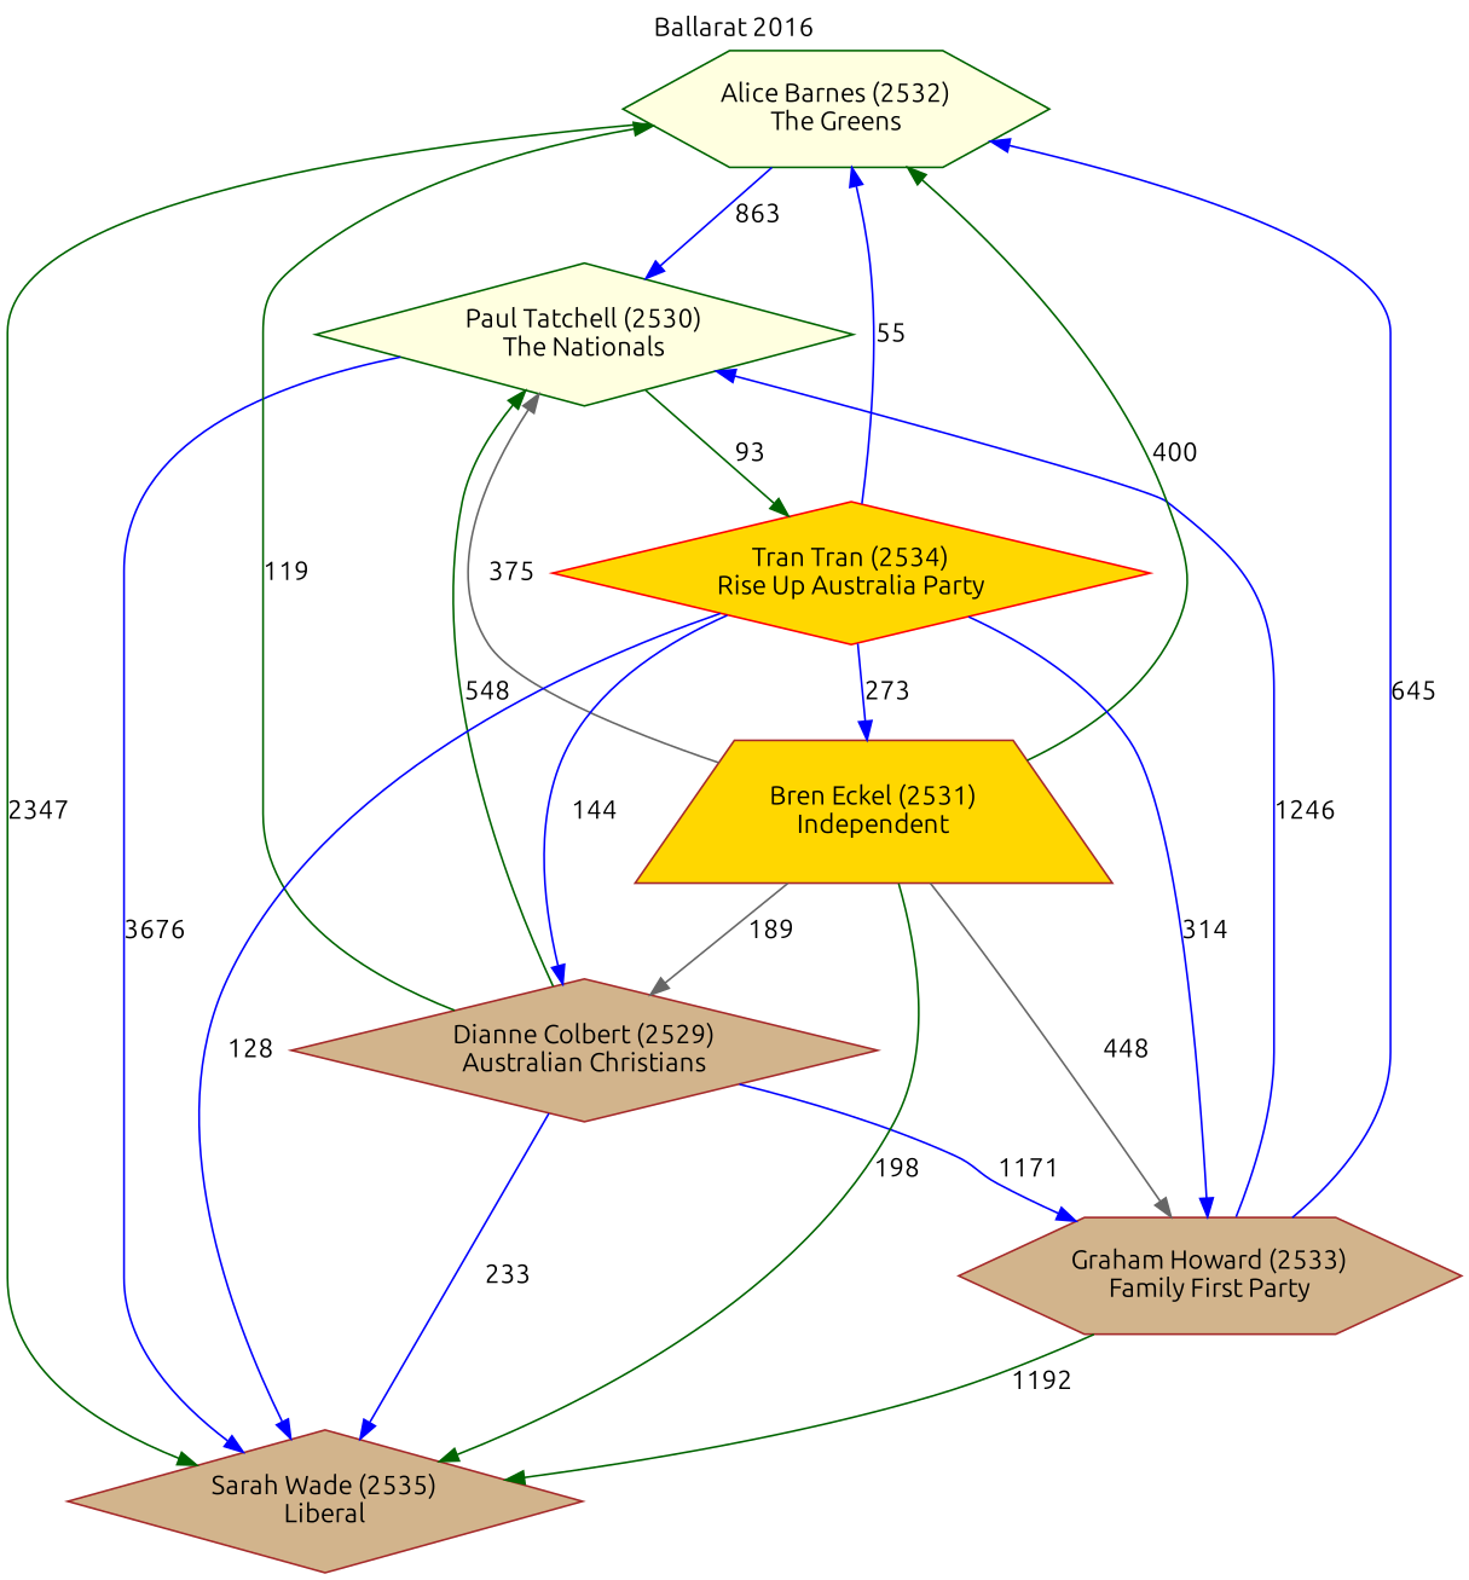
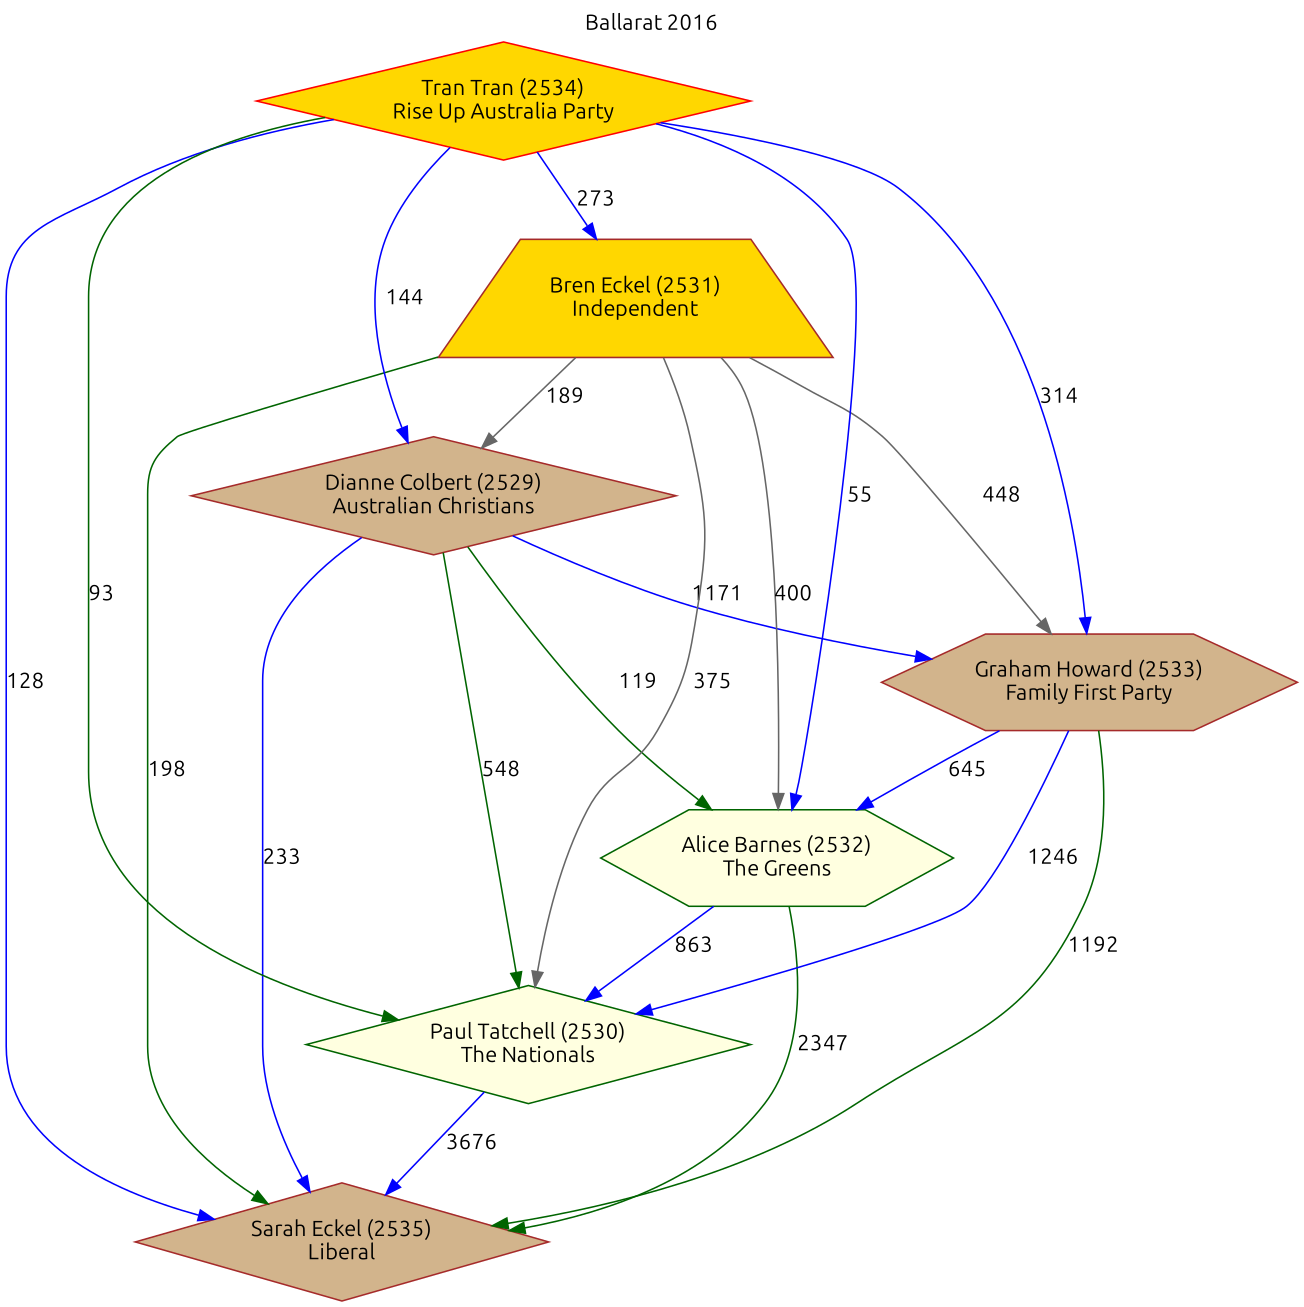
  digraph {
    fontname=Ubuntu
    label="Ballarat 2016"
    labelloc=t
    mclimit=10
    node [color=brown fillcolor=tan fontname=Ubuntu shape=diamond style=filled]
    edge [color=blue fontname=Ubuntu]
-   n1 [label="Sarah Wade (2535)\nLiberal"]
+   n1 [label="Sarah Eckel (2535)\nLiberal"]
    n2 [color=darkgreen fillcolor=lightyellow label="Alice Barnes (2532)\nThe Greens" shape=hexagon]
    n3 [color=darkgreen fillcolor=lightyellow label="Paul Tatchell (2530)\nThe Nationals"]
    n4 [label="Graham Howard (2533)\nFamily First Party" shape=hexagon]
    n5 [label="Dianne Colbert (2529)\nAustralian Christians"]
    n6 [fillcolor=gold label="Bren Eckel (2531)\nIndependent" shape=trapezium]
    n7 [color=red fillcolor=gold label="Tran Tran (2534)\nRise Up Australia Party"]
    n2 -> n1 [color=darkgreen label=2347]
    n2 -> n3 [label=863]
    n3 -> n1 [label=3676]
    n4 -> n1 [color=darkgreen label=1192]
    n4 -> n2 [label=645]
    n4 -> n3 [label=1246]
    n5 -> n1 [label=233]
    n5 -> n2 [color=darkgreen label=119]
    n5 -> n3 [color=darkgreen label=548]
    n5 -> n4 [label=1171]
    n6 -> n1 [color=darkgreen label=198]
-   n6 -> n2 [color=darkgreen label=400]
+   n6 -> n2 [color=gray40 label=400]
    n6 -> n3 [color=gray40 label=375]
    n6 -> n4 [color=gray40 label=448]
    n6 -> n5 [color=gray40 label=189]
    n7 -> n1 [label=128]
    n7 -> n2 [label=55]
-   n3 -> n7 [color=darkgreen label=93]
+   n7 -> n3 [color=darkgreen label=93]
    n7 -> n4 [label=314]
    n7 -> n5 [label=144]
    n7 -> n6 [label=273]
  }
